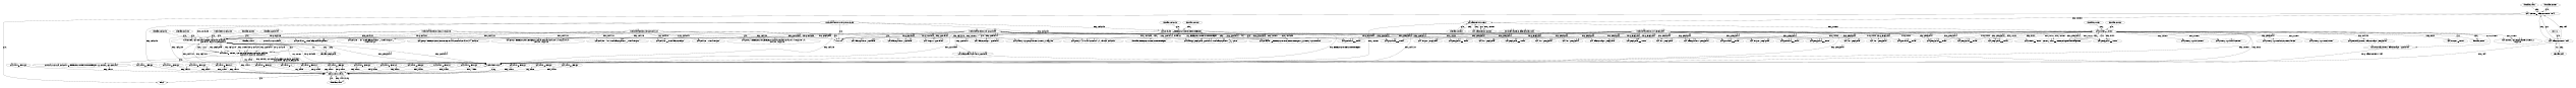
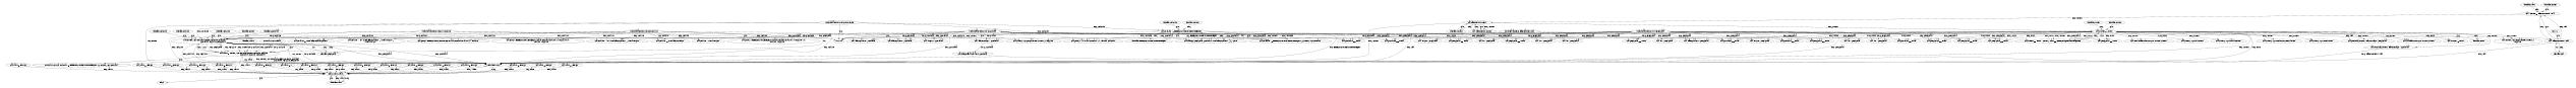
  digraph {
    n1 [label="(Call,context->ops.command(context, cmdCode, cmdSize,\n                                          pCmdData, replySize, pReplyData))"]
    n2 [label="(Call,status = context->ops.command(context, cmdCode, cmdSize,\n                                          pCmdData, replySize, pReplyData))"]
    n3 [label="(MethodReturn,int)"]
    n4 [label="(Identifier,pReplyData)"]
    n5 [label="(Return,return status;)"]
    n6 [label="(ControlStructure,if (cmdCode >= EFFECT_CMD_FIRST_PROPRIETARY && context->ops.command))"]
    n7 [label="(Call,context == NULL)"]
    n8 [label="(Call,context->ops.set_device(context, device))"]
    n9 [label="(Call,context->ops.reset(context))"]
    n10 [label="(Call,pCmdData == NULL)"]
    n11 [label="(Call,pCmdData == NULL)"]
    n12 [label="(Call,pReplyData == NULL)"]
    n13 [label="(Call,pCmdData == NULL)"]
    n14 [label="(Call,pReplyData == NULL)"]
    n15 [label="(Call,set_config(context, (effect_config_t *) pCmdData))"]
    n16 [label="(Call,pReplyData == NULL)"]
    n17 [label="(Call,context->ops.get_parameter(context, p, replySize))"]
    n18 [label="(Call,pCmdData == NULL)"]
    n19 [label="(Call,pCmdData == NULL)"]
    n20 [label="(Call,get_config(context, (effect_config_t *)pReplyData))"]
+   n21 [label="(Call,add_effect_to_output(out_ctxt, context))"]
    n22 [label="(Call,out_ctxt != NULL)"]
    n23 [label="(Call,pReplyData == NULL)"]
    n24 [label="(Identifier,NULL)"]
    n25 [label="(Call,context->ops.set_parameter(context, p,\n *replySize))"]
    n26 [label="(Call,context == NULL || context->state == EFFECT_STATE_UNINITIALIZED)"]
+   n27 [label="(Call,remove_effect_from_output(out_ctxt, context))"]
    n28 [label="(Call,context->ops.init(context))"]
    n29 [label="(Call,context->ops.disable(context))"]
    n30 [label="(Call,effect_exists(context))"]
    n31 [label="(Call,!effect_exists(context))"]
    n32 [label="(Identifier,context)"]
    n33 [label="(Call,* context = (effect_context_t *)self)"]
    n34 [label="(Call,(effect_context_t *)self)"]
    n35 [label="(Block,)"]
    n36 [label="(Identifier,self)"]
    n37 [label="(MethodParameterIn,effect_handle_t self)"]
    1000100
    n39 [label="(Call,cmdCode >= EFFECT_CMD_FIRST_PROPRIETARY)"]
    n40 [label="(Call,ALOGW(\"%s invalid command %d\", __func__, cmdCode))"]
    n41 [label="(Identifier,EFFECT_CMD_FIRST_PROPRIETARY)"]
    n42 [label="(Call,cmdCode >= EFFECT_CMD_FIRST_PROPRIETARY && context->ops.command)"]
    n43 [label="(MethodParameterIn,uint32_t cmdCode)"]
    n44 [label="(MethodParameterIn,uint32_t cmdSize)"]
    n45 [label="(Call,cmdSize < sizeof(uint32_t))"]
    n46 [label="(Call,ALOGV(\"EFFECT_CMD_GET_PARAM invalid command cmdSize %d *replySize %d\",\n                   cmdSize, *replySize))"]
    n47 [label="(Call,cmdSize != sizeof(effect_offload_param_t))"]
    n48 [label="(Call,cmdSize < (int)(sizeof(effect_param_t) + sizeof(uint32_t) +\n sizeof(uint16_t)))"]
    n49 [label="(Call,ALOGV(\"EFFECT_CMD_SET_DEVICE invalid command cmdSize %d\", cmdSize))"]
    n50 [label="(Call,ALOGV(\"EFFECT_CMD_SET_PARAM invalid command cmdSize %d *replySize %d\",\n                  cmdSize, *replySize))"]
    n51 [label="(Call,cmdSize < (int)(sizeof(effect_param_t) + sizeof(uint32_t)))"]
    n52 [label="(Call,cmdSize != sizeof(effect_config_t))"]
    n53 [label="(MethodParameterIn,void *pCmdData)"]
    n54 [label="(Call,(effect_offload_param_t*)pCmdData)"]
    n55 [label="(Call,(effect_config_t *) pCmdData)"]
    n56 [label="(Call,(uint32_t *)pCmdData)"]
    n57 [label="(Call,(effect_param_t *)pCmdData)"]
    n58 [label="(Call,(effect_param_t *)pCmdData)"]
    n59 [label="(Call,memcpy(pReplyData, pCmdData, sizeof(effect_param_t) + q->psize))"]
    n60 [label="(MethodParameterIn,uint32_t *replySize)"]
    n61 [label="(MethodParameterIn,void *pReplyData)"]
    n62 [label="(Call,(int *)pReplyData)"]
    n63 [label="(Call,(int *) pReplyData)"]
    n64 [label="(Call,pReplyData == NULL)"]
    n65 [label="(Call,(int *) pReplyData)"]
-   n66 [label="(Call,(effect_config_t *)pReplyData)"]
    n67 [label="(Call,pReplyData == NULL)"]
    n68 [label="(Call,(int32_t *)pReplyData)"]
    n69 [label="(Call,(int *)pReplyData)"]
    n70 [label="(Call,(int32_t *)pReplyData)"]
    n71 [label="(Call,pReplyData == NULL)"]
    n72 [label="(Call,(int *)pReplyData)"]
    n73 [label="(Call,(int *) pReplyData)"]
    n74 [label="(Call,(effect_param_t *)pReplyData)"]
    n75 [label="(Call,pReplyData == NULL)"]
    n76 [label="(Identifier,status)"]
    n77 [label="(Call,status = -EINVAL)"]
    n78 [label="(Call,status = -EINVAL)"]
    n79 [label="(Call,status = -EINVAL)"]
    n80 [label="(Call,status = -EINVAL)"]
    n81 [label="(ControlStructure,break;)"]
    n82 [label="(Identifier,status)"]
    n83 [label="(Identifier,pCmdData)"]
    n84 [label="(Call,status = -EINVAL)"]
    n85 [label="(Identifier,cmdCode)"]
    n86 [label="(Call,status = -EINVAL)"]
    n87 [label="(Call,status = -EINVAL)"]
    n88 [label="(Identifier,context)"]
    n89 [label="(Call,status = -ENOSYS)"]
    n90 [label="(Identifier,context)"]
    n91 [label="(Call,status = -EINVAL)"]
    n92 [label="(Call,status = 0)"]
    n93 [label="(Call,status = -ENOSYS)"]
    n94 [label="(Identifier,status)"]
    n95 [label="(Identifier,context)"]
    n96 [label="(Identifier,cmdSize)"]
    n97 [label="(Call,status = -EINVAL)"]
    n98 [label="(Call,status = -EINVAL)"]
    n99 [label="(Call,status = -ENOSYS)"]
    n100 [label="(Identifier,cmdCode)"]
    n101 [label="(Call,status = -EINVAL)"]
-   n102 [label="(MethodReturn,replySize)"]
+   n102 [label="(Identifier,replySize)"]
    n103 [label="(Call,status = -ENOSYS)"]
    n104 [label="(Identifier,context)"]
    n105 [label="(Identifier,context)"]
    n106 [label="(Call,status = -EINVAL)"]
    1000112
    n1 -> n2 [label="AST: "]
    n1 -> n2 [label="DDG: pReplyData"]
    n1 -> n2 [label="DDG: replySize"]
    n1 -> n2 [label="DDG: context"]
    n1 -> n2 [label="DDG: cmdSize"]
    n1 -> n2 [label="DDG: pCmdData"]
    n1 -> n2 [label="DDG: cmdCode"]
    n1 -> n3 [label="DDG: replySize"]
    n1 -> n3 [label="DDG: context"]
    n1 -> n3 [label="DDG: cmdCode"]
    n1 -> n3 [label="DDG: pReplyData"]
    n1 -> n3 [label="DDG: pCmdData"]
    n1 -> n3 [label="DDG: cmdSize"]
    n1 -> n4 [label="CFG: "]
    n2 -> n1 [label="CFG: "]
    n2 -> n3 [label="DDG: status"]
    n2 -> n3 [label="DDG: context->ops.command(context, cmdCode, cmdSize,\n                                          pCmdData, replySize, pReplyData)"]
    n2 -> n5 [label="DDG: status"]
    n2 -> n6 [label="AST: "]
    n3 -> n5 [label="CFG: "]
    n4 -> n1 [label="AST: "]
    n5 -> n3 [label="DDG: <RET>"]
    n5 -> n35 [label="AST: "]
    n5 -> n76 [label="CFG: "]
    n7 -> n1 [label="DDG: context"]
    n7 -> n3 [label="DDG: context"]
    n7 -> n3 [label="DDG: NULL"]
-   n7 -> n8 [label="DDG: pReplyData"]
+   n7 -> n8 [label="DDG: context"]
    n7 -> n9 [label="DDG: context"]
    n7 -> n10 [label="DDG: NULL"]
    n7 -> n11 [label="DDG: NULL"]
    n7 -> n12 [label="DDG: NULL"]
    n7 -> n13 [label="DDG: NULL"]
    n7 -> n14 [label="DDG: NULL"]
-   n7 -> n15 [label="NULL: context"]
+   n7 -> n15 [label="DDG: context"]
    n7 -> n16 [label="DDG: NULL"]
    n7 -> n17 [label="DDG: context"]
    n7 -> n18 [label="DDG: NULL"]
    n7 -> n19 [label="DDG: NULL"]
-   n7 -> n20 [label="DDG: cmdSize"]
+   n7 -> n20 [label="DDG: context"]
+   n7 -> n21 [label="DDG: context"]
    n7 -> n22 [label="DDG: NULL"]
    n7 -> n23 [label="DDG: NULL"]
    n7 -> n24 [label="CFG: "]
    n7 -> n25 [label="DDG: context"]
    n7 -> n26 [label="AST: "]
    n7 -> n26 [label="DDG: context"]
    n7 -> n26 [label="DDG: NULL"]
-   n7 -> n28 [label="DDG: context"]
+   n7 -> n27 [label="DDG: context"]
+   n7 -> n28 [label="DDG: NULL"]
    n7 -> n29 [label="DDG: context"]
    n15 -> n3 [label="DDG: (effect_context_t *)self"]
    n24 -> n7 [label="AST: "]
    n26 -> n7 [label="CFG: "]
    n30 -> n3 [label="DDG: context"]
    n30 -> n7 [label="DDG: context"]
    n30 -> n31 [label="AST: "]
    n30 -> n31 [label="DDG: context"]
    n30 -> n32 [label="CFG: "]
    n31 -> n30 [label="CFG: "]
    n32 -> n30 [label="AST: "]
    n33 -> n30 [label="DDG: context"]
    n33 -> n34 [label="CFG: "]
-   n33 -> n35 [label="AST: "]
    n34 -> n3 [label="DDG: self"]
    n34 -> n33 [label="AST: "]
    n34 -> n33 [label="DDG: self"]
    n34 -> n36 [label="CFG: "]
    n36 -> n34 [label="AST: "]
-   n37 -> n3 [label="DDG: cmdSize"]
+   n37 -> n3 [label="DDG: self"]
+   n37 -> n34 [label="DDG: self"]
    n37 -> 1000100 [label="AST: "]
    n39 -> n1 [label="DDG: cmdCode"]
    n39 -> n3 [label="DDG: EFFECT_CMD_FIRST_PROPRIETARY"]
    n39 -> n40 [label="DDG: cmdCode"]
    n39 -> n41 [label="CFG: "]
    n39 -> n42 [label="AST: "]
    n39 -> n42 [label="DDG: cmdCode"]
    n39 -> n42 [label="DDG: EFFECT_CMD_FIRST_PROPRIETARY"]
-   n41 -> n39 [label="EFFECT: "]
+   n41 -> n39 [label="AST: "]
    n42 -> n39 [label="CFG: "]
    n43 -> n1 [label="DDG: cmdCode"]
-   n43 -> n3 [label="DDG: cmdCode"]
+   n43 -> n3 [label="DDG: context"]
    n43 -> 1000100 [label="AST: "]
    n43 -> n39 [label="DDG: cmdCode"]
    n43 -> n40 [label="DDG: cmdCode"]
    n44 -> n1 [label="DDG: cmdSize"]
    n44 -> n3 [label="DDG: cmdSize"]
-   n44 -> 1000100 [label="AST: "]
-   n44 -> n45 [label="DDG: cmdCode"]
+   n44 -> n4 [label="AST: "]
+   n44 -> n45 [label="DDG: cmdSize"]
    n44 -> n46 [label="DDG: cmdSize"]
    n44 -> n47 [label="DDG: cmdSize"]
    n44 -> n48 [label="DDG: cmdSize"]
    n44 -> n49 [label="DDG: cmdSize"]
    n44 -> n50 [label="DDG: cmdSize"]
    n44 -> n51 [label="DDG: cmdSize"]
    n44 -> n52 [label="DDG: cmdSize"]
    n53 -> n1 [label="DDG: pCmdData"]
    n53 -> n3 [label="DDG: pCmdData"]
    n53 -> n10 [label="DDG: pCmdData"]
    n53 -> n11 [label="DDG: pCmdData"]
    n53 -> n13 [label="DDG: pCmdData"]
    n53 -> n18 [label="DDG: pCmdData"]
    n53 -> n19 [label="DDG: pCmdData"]
    n53 -> 1000100 [label="AST: "]
-   n53 -> n54 [label="DDG: pCmdData"]
-   n53 -> n55 [label="DDG: pCmdData"]
+   n55 -> n54 [label="DDG: pCmdData"]
+   n53 -> n55 [label="DDG: status"]
    n53 -> n56 [label="DDG: pCmdData"]
    n53 -> n57 [label="DDG: pCmdData"]
    n53 -> n58 [label="DDG: pCmdData"]
    n53 -> n59 [label="DDG: pCmdData"]
    n60 -> n1 [label="DDG: replySize"]
    n60 -> n3 [label="DDG: replySize"]
-   n60 -> n17 [label="DDG: replySize"]
+   n60 -> n17 [label="CMD: replySize"]
    n60 -> 1000100 [label="AST: "]
    n61 -> n1 [label="DDG: pReplyData"]
    n61 -> n3 [label="DDG: pReplyData"]
    n61 -> n12 [label="DDG: pReplyData"]
    n61 -> n14 [label="DDG: pReplyData"]
    n61 -> n16 [label="DDG: pReplyData"]
    n61 -> n23 [label="DDG: pReplyData"]
    n61 -> 1000100 [label="AST: "]
    n61 -> n59 [label="DDG: pReplyData"]
    n61 -> n62 [label="DDG: pReplyData"]
    n61 -> n63 [label="DDG: pReplyData"]
    n61 -> n64 [label="DDG: pReplyData"]
    n61 -> n65 [label="DDG: pReplyData"]
-   n61 -> n66 [label="DDG: pReplyData"]
    n61 -> n67 [label="DDG: pReplyData"]
    n61 -> n68 [label="DDG: pReplyData"]
    n61 -> n69 [label="DDG: pReplyData"]
    n61 -> n70 [label="DDG: pReplyData"]
    n61 -> n71 [label="DDG: pReplyData"]
    n61 -> n72 [label="DDG: pReplyData"]
    n61 -> n73 [label="DDG: pReplyData"]
    n61 -> n74 [label="DDG: pReplyData"]
    n61 -> n75 [label="DDG: pReplyData"]
    n76 -> n5 [label="AST: "]
    n76 -> n5 [label="DDG: status"]
    n77 -> n5 [label="DDG: status"]
    n78 -> n5 [label="DDG: status"]
    n79 -> n5 [label="DDG: status"]
    n80 -> n5 [label="DDG: status"]
    n81 -> n2 [label="CFG: "]
    n82 -> n2 [label="AST: "]
    n83 -> n1 [label="AST: "]
    n84 -> n5 [label="DDG: status"]
    n85 -> n1 [label="AST: "]
    n86 -> n5 [label="DDG: status"]
    n87 -> n5 [label="DDG: status"]
    n88 -> n7 [label="AST: "]
    n89 -> n5 [label="DDG: status"]
    n90 -> n39 [label="CFG: "]
    n91 -> n5 [label="DDG: status"]
    n92 -> n5 [label="DDG: status"]
    n93 -> n5 [label="DDG: status"]
    n94 -> n33 [label="CFG: "]
    n95 -> n33 [label="AST: "]
    n96 -> n1 [label="AST: "]
    n97 -> n5 [label="DDG: status"]
    n98 -> n5 [label="DDG: status"]
    n99 -> n5 [label="DDG: status"]
    n100 -> n39 [label="AST: "]
    n101 -> n5 [label="DDG: status"]
    n102 -> n1 [label="AST: "]
    n103 -> n5 [label="DDG: status"]
    n104 -> n1 [label="AST: "]
    n105 -> n7 [label="CFG: "]
    n106 -> n5 [label="DDG: status"]
    1000112 -> n34 [label="AST: "]
  }
